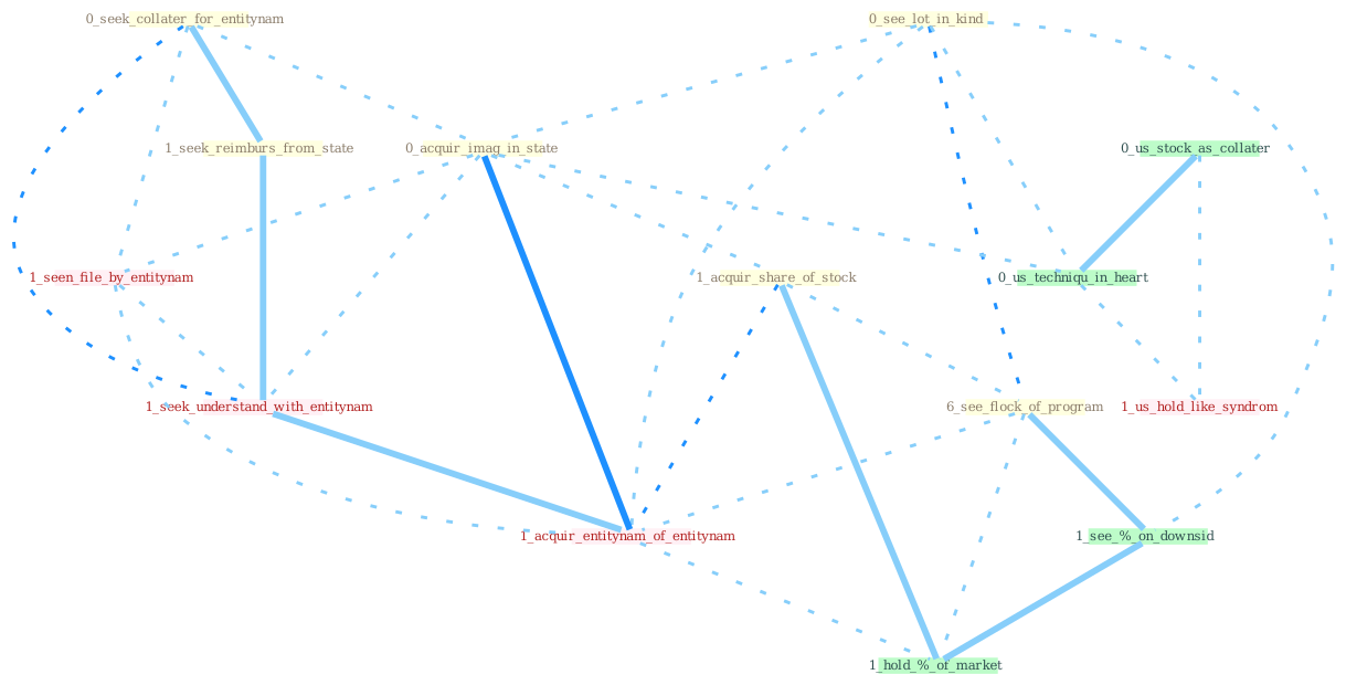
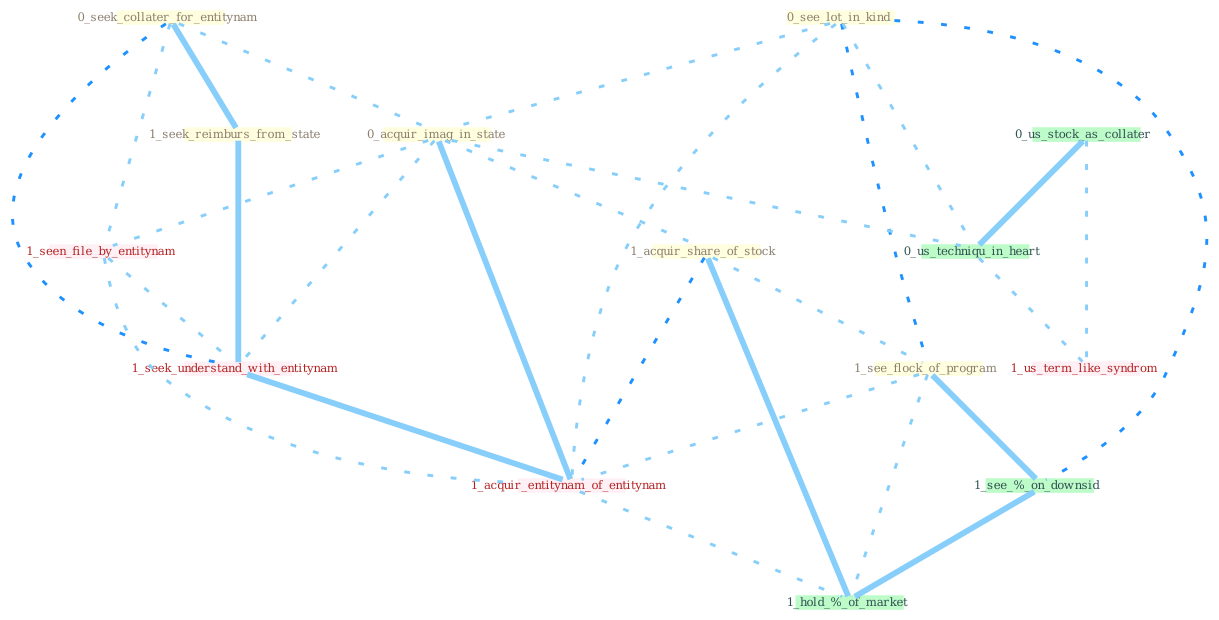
  graph {
    node [color="#ffffe0" fixedsize=true fontcolor="#8b7d6b" fontsize=4 shape=polygon style=filled]
    edge [color="#87cefa" style=dotted w=1]
    "0_seek_collater_for_entitynam " [height=.06 width=.5]
    "0_see_lot_in_kind " [height=.06 width=.5]
    n3 [height=.06 label="0_acquir_imag_in_state" width=.5]
    "1_acquir_share_of_stock " [height=.06 width=.5]
-   "1_see_flock_of_program " [height=.06 width=.5 label="6_see_flock_of_program"]
+   "1_see_flock_of_program " [height=.06 width=.5]
    "1_seek_reimburs_from_state " [height=.06 width=.5]
    "1_seen_file_by_entitynam " [color="#fff0f5" fontcolor="#b22222" height=.06 width=.5]
    "1_seek_understand_with_entitynam " [color="#fff0f5" fontcolor="#b22222" height=.06 width=.5]
    "1_acquir_entitynam_of_entitynam " [color="#fff0f5" fontcolor="#b22222" height=.06 width=.5]
-   "1_us_term_like_syndrom " [color="#fff0f5" fontcolor="#b22222" height=.06 width=.5 label="1_us_hold_like_syndrom"]
+   "1_us_term_like_syndrom " [color="#fff0f5" fontcolor="#b22222" height=.06 width=.5]
    "0_us_techniqu_in_heart " [color="#BDFCC9" fontcolor="#2f4f4f" height=.06 width=.5]
    "1_see_%_on_downsid " [color="#BDFCC9" fontcolor="#2f4f4f" height=.06 width=.5]
    "1_hold_%_of_market " [color="#BDFCC9" fontcolor="#2f4f4f" height=.06 width=.5]
    "0_us_stock_as_collater " [color="#BDFCC9" fontcolor="#2f4f4f" height=.06 width=.5]
    subgraph sub_1 {
      "0_seek_collater_for_entitynam "
      "0_see_lot_in_kind "
      n3
      "1_acquir_share_of_stock "
      "1_see_flock_of_program "
      "1_seek_reimburs_from_state "
    }
    subgraph sub_2 {
      "1_seen_file_by_entitynam "
      "1_seek_understand_with_entitynam "
      "1_acquir_entitynam_of_entitynam "
      "1_us_term_like_syndrom "
    }
    "0_seek_collater_for_entitynam " -- n3
    "0_seek_collater_for_entitynam " -- "1_seek_reimburs_from_state " [style=bold]
    "0_seek_collater_for_entitynam " -- "1_seen_file_by_entitynam "
    "0_seek_collater_for_entitynam " -- "1_seek_understand_with_entitynam " [color="#1e90ff" w=2]
    "0_see_lot_in_kind " -- n3
    "0_see_lot_in_kind " -- "1_see_flock_of_program " [color="#1e90ff"]
    "0_see_lot_in_kind " -- "1_acquir_entitynam_of_entitynam "
    "0_see_lot_in_kind " -- "0_us_techniqu_in_heart "
-   "0_see_lot_in_kind " -- "1_see_%_on_downsid "
+   "0_see_lot_in_kind " -- "1_see_%_on_downsid " [color="#1e90ff"]
    n3 -- "1_acquir_share_of_stock "
    n3 -- "1_seen_file_by_entitynam "
    n3 -- "1_seek_understand_with_entitynam "
-   n3 -- "1_acquir_entitynam_of_entitynam " [color="#1e90ff" style=bold w=2]
+   n3 -- "1_acquir_entitynam_of_entitynam " [style=bold w=2]
    n3 -- "0_us_techniqu_in_heart "
    "1_acquir_share_of_stock " -- "1_see_flock_of_program "
    "1_acquir_share_of_stock " -- "1_acquir_entitynam_of_entitynam " [color="#1e90ff" w=2]
    "1_acquir_share_of_stock " -- "1_hold_%_of_market " [style=bold]
    "1_see_flock_of_program " -- "1_acquir_entitynam_of_entitynam "
    "1_see_flock_of_program " -- "1_see_%_on_downsid " [style=bold]
    "1_see_flock_of_program " -- "1_hold_%_of_market "
    "1_seek_reimburs_from_state " -- "1_seek_understand_with_entitynam " [style=bold]
    "1_seen_file_by_entitynam " -- "1_seek_understand_with_entitynam "
    "1_seen_file_by_entitynam " -- "1_acquir_entitynam_of_entitynam "
    "1_seek_understand_with_entitynam " -- "1_acquir_entitynam_of_entitynam " [style=bold]
    "1_acquir_entitynam_of_entitynam " -- "1_hold_%_of_market "
    "0_us_techniqu_in_heart " -- "1_us_term_like_syndrom "
    "1_see_%_on_downsid " -- "1_hold_%_of_market " [style=bold]
    "0_us_stock_as_collater " -- "1_us_term_like_syndrom "
    "0_us_stock_as_collater " -- "0_us_techniqu_in_heart " [style=bold]
  }
